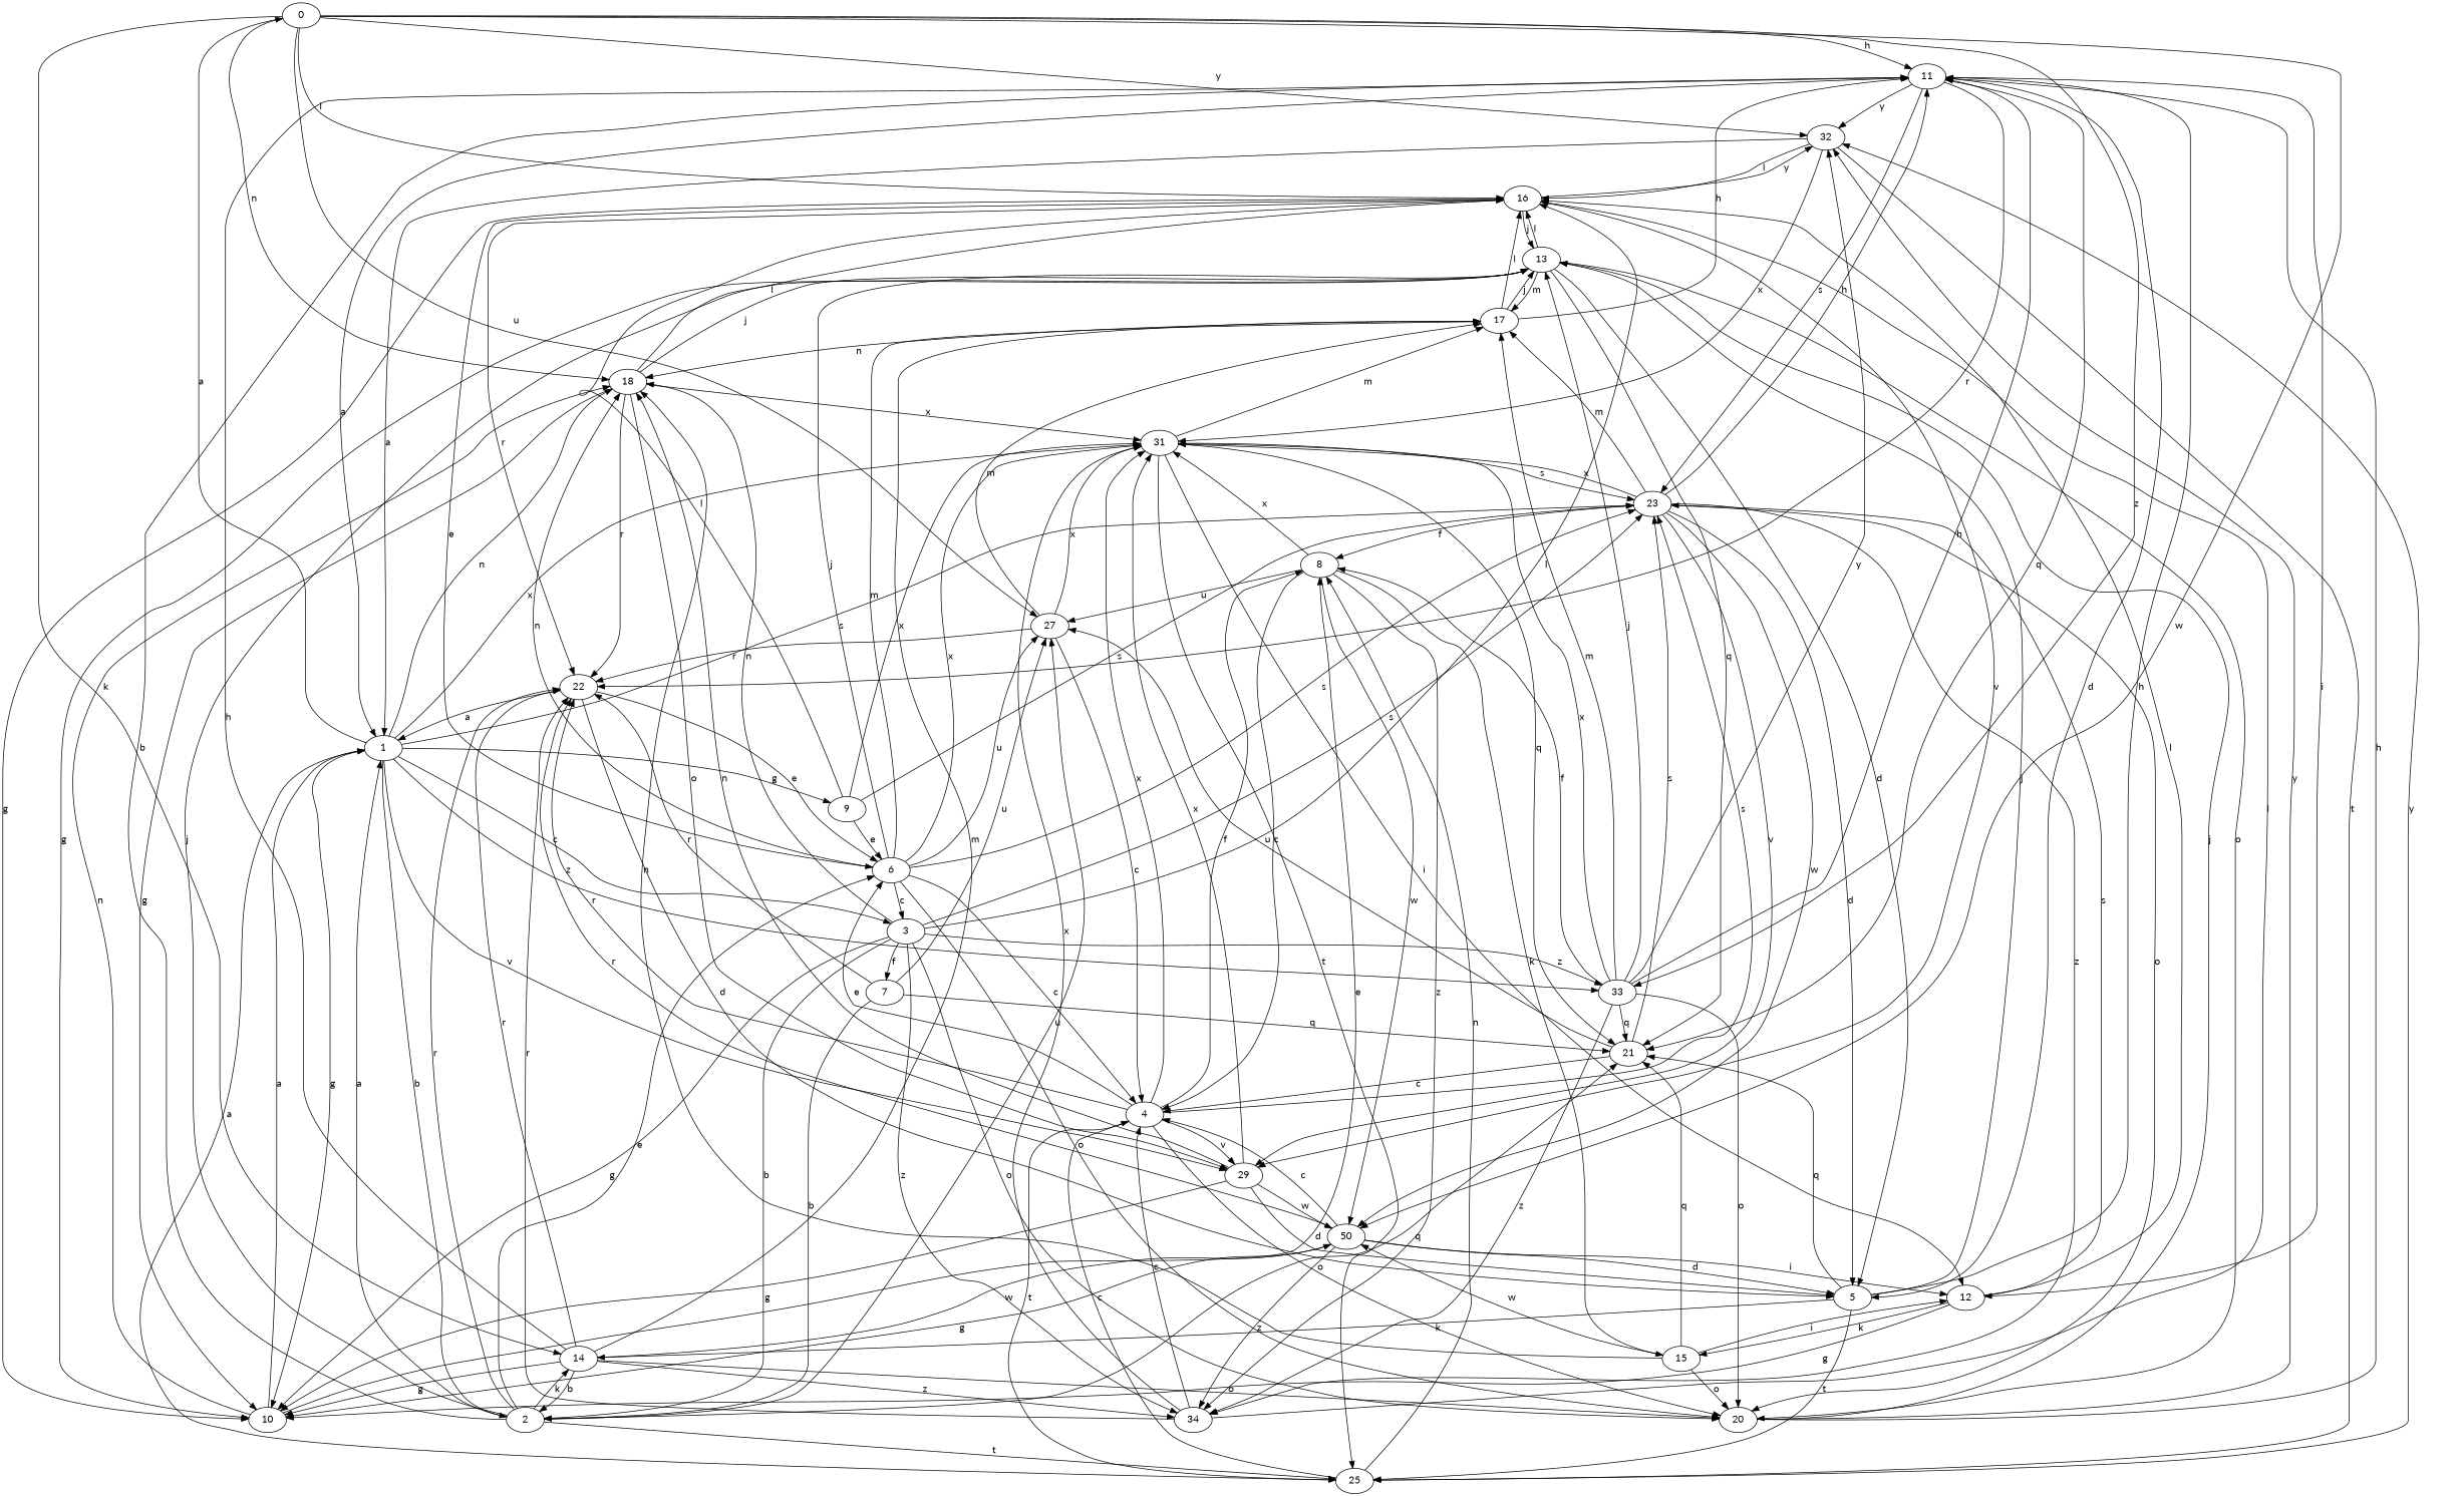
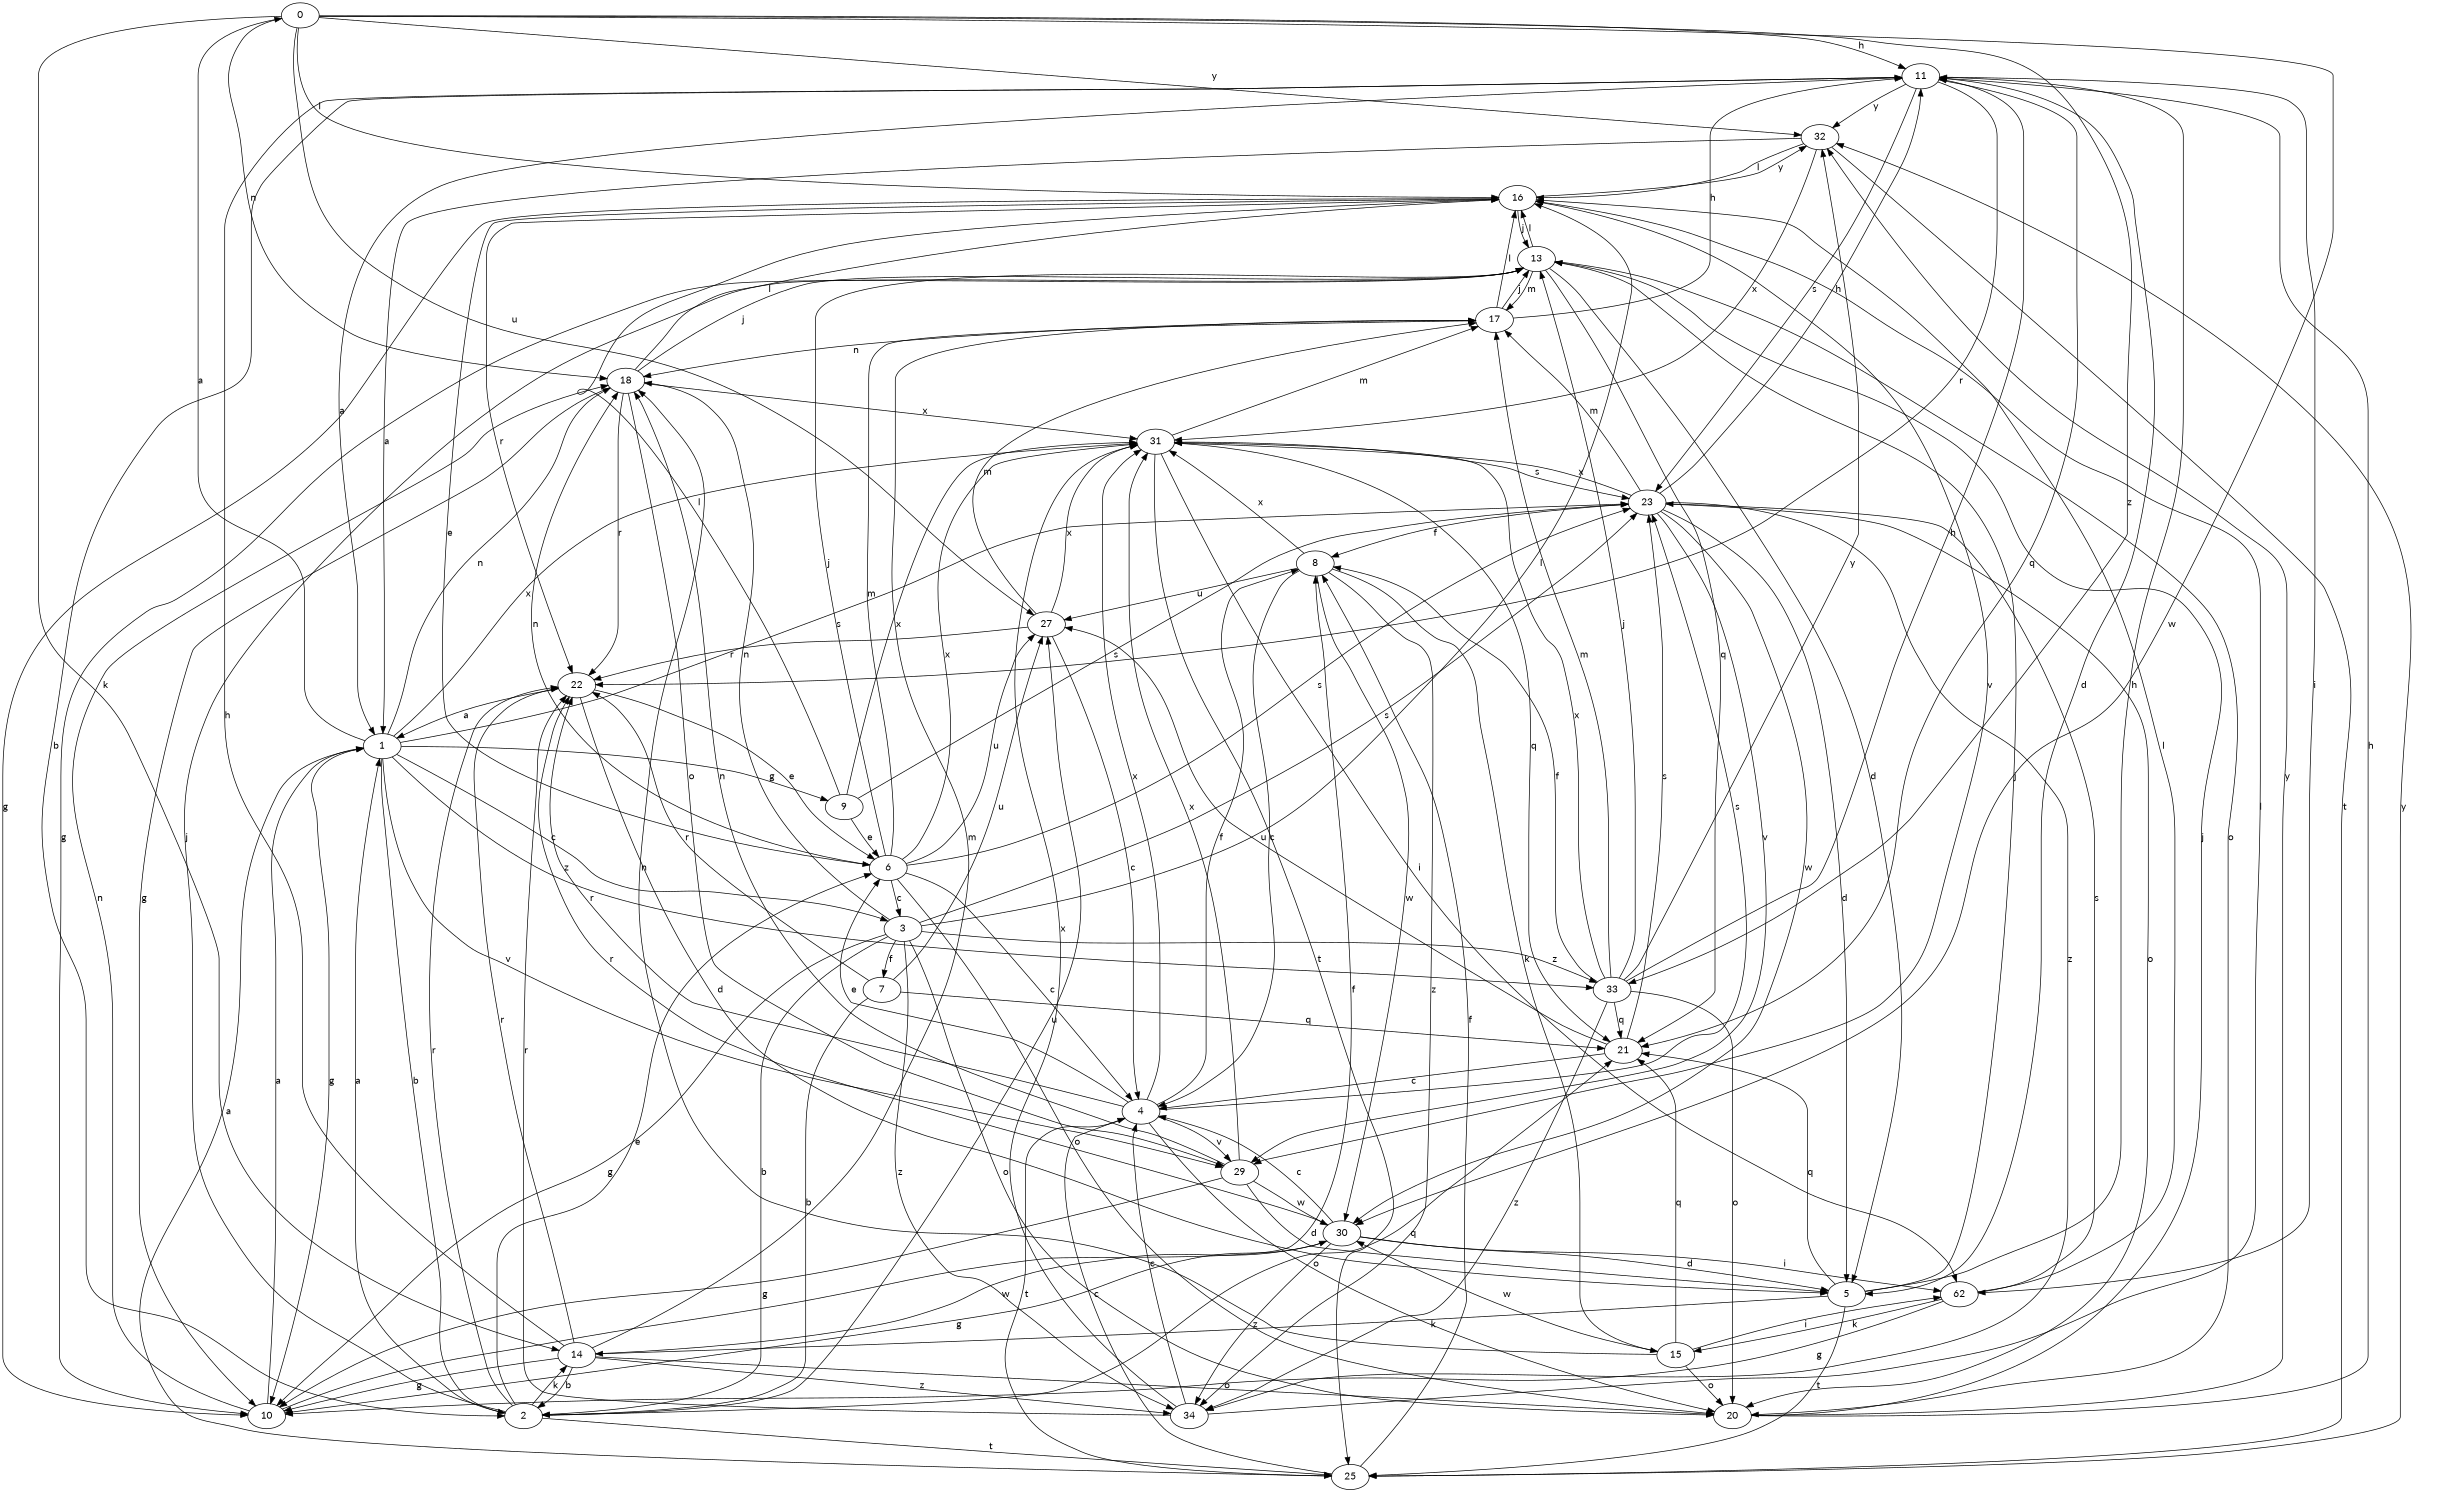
  strict digraph {
    fontname=Lato
    node [fontname=Lato]
    edge [fontname=Lato]
    0
    11
    14
    16
    18
    27
-   30 [label=50]
+   30
    32
    33
    1
    2
    23
    21
    22
    5
-   12
+   12 [label=62]
    10
    20
    34
    17
    29
    6
    13
    31
    4
    25
    8
    3
    9
    7
    15
    0 -> 11 [label=h]
    0 -> 14 [label=k]
    0 -> 16 [label=l]
    0 -> 18 [label=n]
    0 -> 27 [label=u]
    0 -> 30 [label=w]
    0 -> 32 [label=y]
    0 -> 33 [label=z]
    11 -> 32 [label=y]
    11 -> 1 [label=a]
-   2 -> 11 [label=b]
+   11 -> 2 [label=b]
    11 -> 23 [label=s]
    11 -> 21 [label=q]
    11 -> 22 [label=r]
    11 -> 5 [label=d]
    11 -> 12 [label=i]
    14 -> 11 [label=h]
    14 -> 30 [label=w]
    14 -> 2 [label=b]
    14 -> 22 [label=r]
    14 -> 10 [label=g]
    14 -> 20 [label=o]
    14 -> 34 [label=z]
    14 -> 17 [label=m]
    16 -> 32 [label=y]
    16 -> 22 [label=r]
    16 -> 10 [label=g]
    16 -> 29 [label=v]
    16 -> 6 [label=e]
    16 -> 13 [label=j]
    18 -> 16 [label=l]
    18 -> 22 [label=r]
    18 -> 10 [label=g]
    18 -> 29 [label=o]
    18 -> 13 [label=j]
    18 -> 31 [label=x]
    27 -> 22 [label=r]
    27 -> 17 [label=m]
    27 -> 31 [label=x]
    27 -> 4 [label=c]
    30 -> 22 [label=r]
    30 -> 5 [label=d]
    30 -> 12 [label=i]
    30 -> 10 [label=g]
    30 -> 34 [label=z]
    30 -> 4 [label=c]
    32 -> 16 [label=l]
    32 -> 1 [label=a]
    32 -> 31 [label=x]
    32 -> 25 [label=t]
    33 -> 11 [label=h]
    33 -> 32 [label=y]
    33 -> 21 [label=q]
    33 -> 20 [label=o]
    33 -> 34 [label=z]
    33 -> 17 [label=m]
    33 -> 13 [label=j]
    33 -> 31 [label=x]
    33 -> 8 [label=f]
    1 -> 0 [label=a]
    1 -> 18 [label=n]
    1 -> 33 [label=z]
    1 -> 2 [label=b]
    1 -> 23 [label=s]
    1 -> 10 [label=g]
    1 -> 29 [label=v]
    1 -> 31 [label=x]
    1 -> 3 [label=c]
    1 -> 9 [label=g]
    2 -> 14 [label=k]
    2 -> 27 [label=u]
    2 -> 1 [label=a]
    2 -> 21 [label=q]
    2 -> 22 [label=r]
    2 -> 6 [label=e]
    2 -> 13 [label=j]
    2 -> 25 [label=t]
    23 -> 11 [label=h]
    23 -> 30 [label=w]
    23 -> 5 [label=d]
    23 -> 20 [label=o]
    23 -> 34 [label=z]
    23 -> 17 [label=m]
    23 -> 29 [label=v]
    23 -> 31 [label=x]
    23 -> 8 [label=f]
    21 -> 27 [label=u]
    21 -> 23 [label=s]
    21 -> 4 [label=c]
    22 -> 1 [label=a]
    22 -> 5 [label=d]
    22 -> 6 [label=e]
    5 -> 11 [label=h]
    5 -> 14 [label=k]
    5 -> 21 [label=q]
    5 -> 13 [label=j]
    5 -> 25 [label=t]
    12 -> 16 [label=l]
    12 -> 23 [label=s]
    12 -> 10 [label=g]
    12 -> 15 [label=k]
    10 -> 18 [label=n]
    10 -> 1 [label=a]
-   10 -> 8 [label=e]
+   10 -> 8 [label=f]
    20 -> 11 [label=h]
    20 -> 32 [label=y]
    20 -> 13 [label=j]
    34 -> 16 [label=l]
    34 -> 22 [label=r]
    34 -> 31 [label=x]
    34 -> 4 [label=c]
    17 -> 11 [label=h]
    17 -> 16 [label=l]
    17 -> 18 [label=n]
    17 -> 13 [label=j]
    29 -> 18 [label=n]
    29 -> 30 [label=w]
    29 -> 5 [label=d]
    29 -> 10 [label=g]
    29 -> 31 [label=x]
    6 -> 18 [label=n]
    6 -> 27 [label=u]
    6 -> 23 [label=s]
    6 -> 20 [label=o]
    6 -> 17 [label=m]
    6 -> 13 [label=j]
    6 -> 31 [label=x]
    6 -> 4 [label=c]
    6 -> 3 [label=c]
    13 -> 16 [label=l]
    13 -> 21 [label=q]
    13 -> 5 [label=d]
    13 -> 10 [label=g]
    13 -> 20 [label=o]
    13 -> 17 [label=m]
    31 -> 23 [label=s]
    31 -> 21 [label=q]
    31 -> 12 [label=i]
    31 -> 17 [label=m]
    31 -> 25 [label=t]
    4 -> 23 [label=s]
    4 -> 22 [label=r]
    4 -> 20 [label=o]
    4 -> 29 [label=v]
    4 -> 6 [label=e]
    4 -> 31 [label=x]
    4 -> 25 [label=t]
    4 -> 8 [label=f]
    25 -> 32 [label=y]
    25 -> 1 [label=a]
    25 -> 4 [label=c]
-   25 -> 8 [label=n]
+   25 -> 8 [label=f]
    8 -> 27 [label=u]
    8 -> 30 [label=w]
    8 -> 34 [label=z]
    8 -> 31 [label=x]
    8 -> 4 [label=c]
    8 -> 15 [label=k]
    3 -> 16 [label=l]
    3 -> 18 [label=n]
    3 -> 33 [label=z]
    3 -> 2 [label=b]
    3 -> 23 [label=s]
    3 -> 10 [label=g]
    3 -> 20 [label=o]
    3 -> 34 [label=z]
    3 -> 7 [label=f]
    9 -> 16 [label=l]
    9 -> 23 [label=s]
    9 -> 6 [label=e]
    9 -> 31 [label=x]
    7 -> 27 [label=u]
    7 -> 2 [label=b]
    7 -> 21 [label=q]
    7 -> 22 [label=r]
    15 -> 18 [label=n]
    15 -> 30 [label=w]
    15 -> 21 [label=q]
    15 -> 12 [label=i]
    15 -> 20 [label=o]
  }
